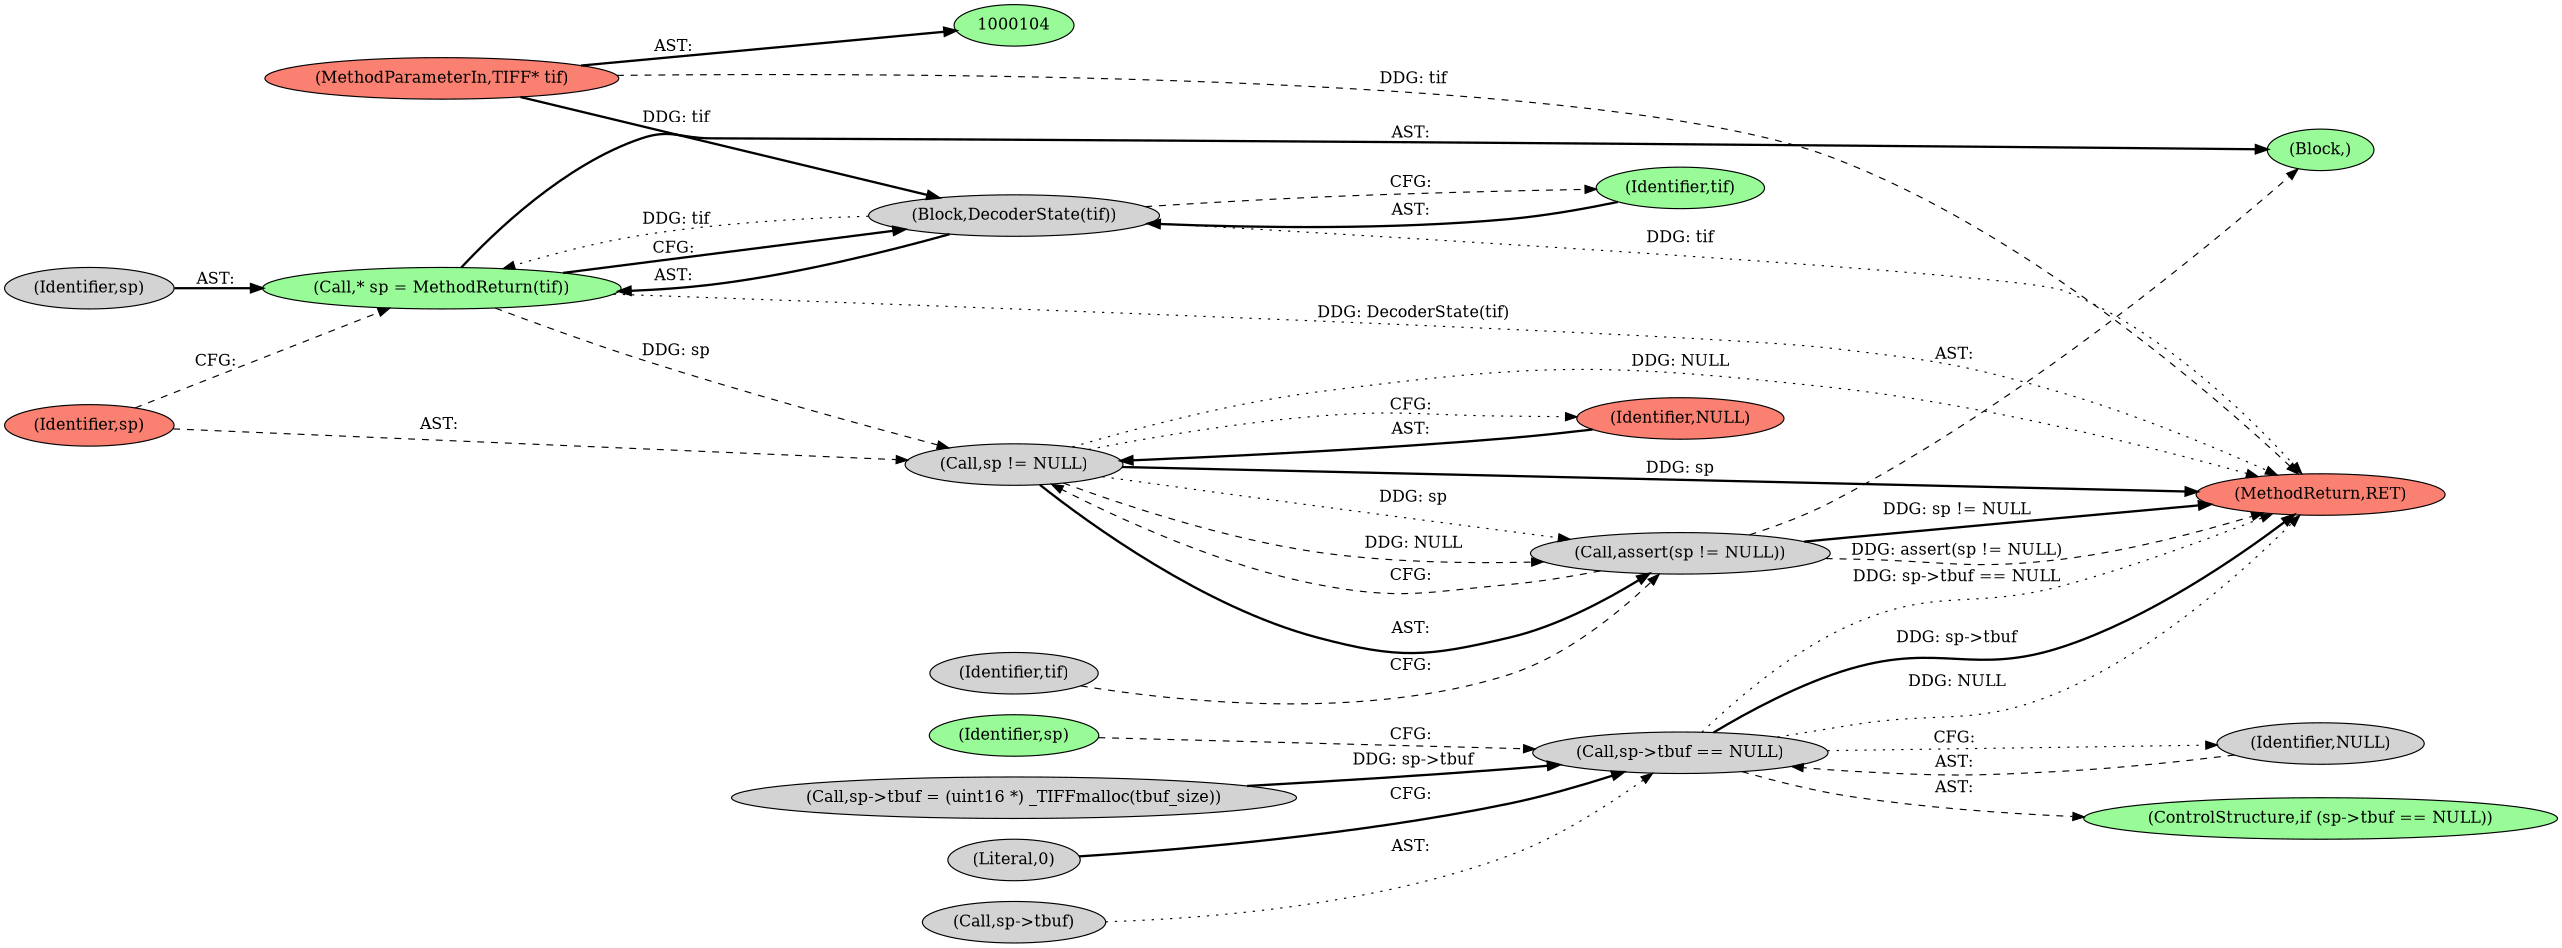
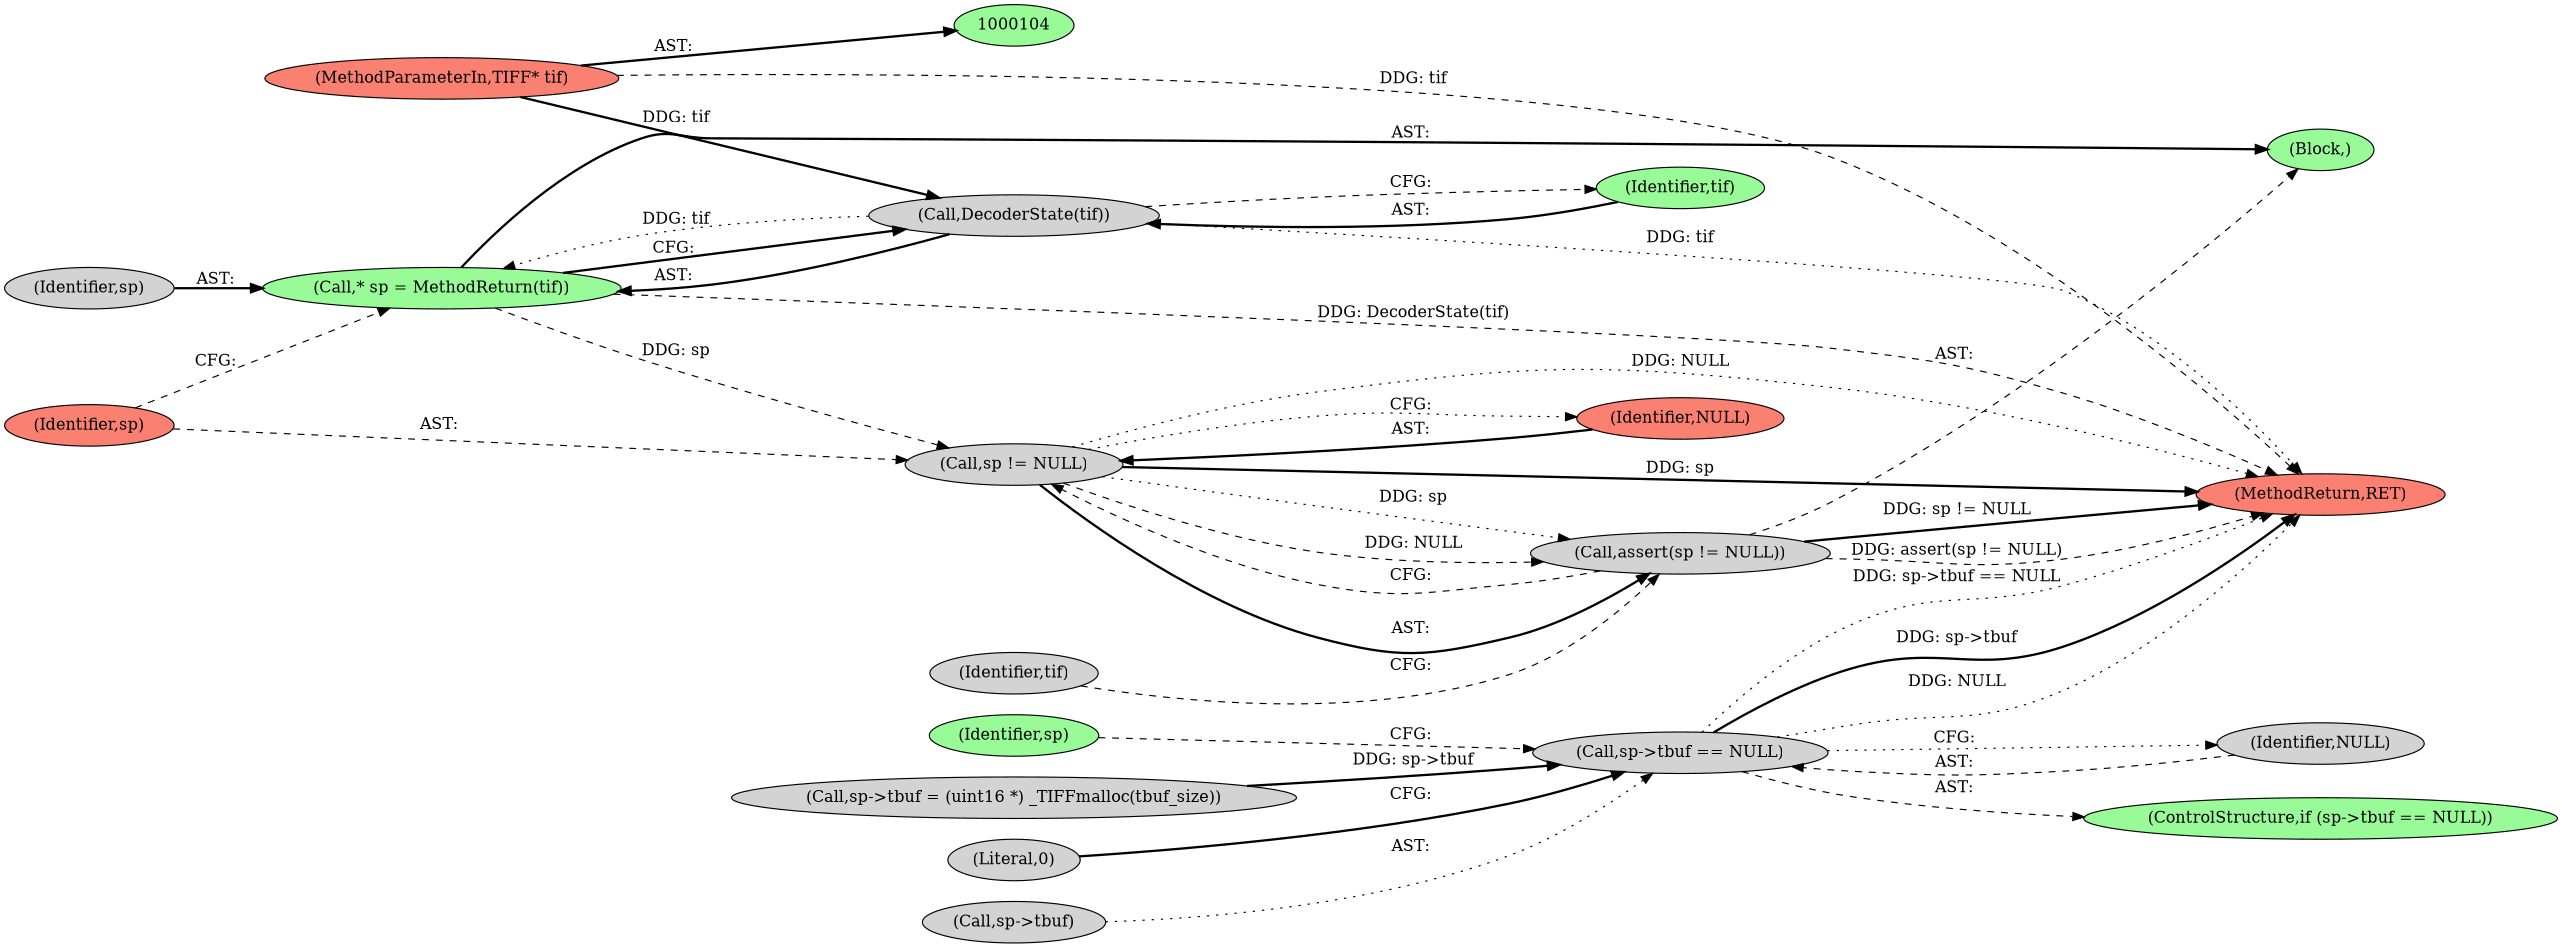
  digraph {
    rankdir=LR
    node [fillcolor=lightgrey style=filled]
    edge [style=bold]
    n1 [fillcolor=palegreen label="(Call,* sp = MethodReturn(tif))"]
-   n2 [label="(Block,DecoderState(tif))"]
+   n2 [label="(Call,DecoderState(tif))"]
    n3 [label="(Call,sp != NULL)"]
    n4 [fillcolor=salmon label="(MethodReturn,RET)"]
    n5 [fillcolor=palegreen label="(Block,)"]
    n6 [fillcolor=palegreen label="(Identifier,tif)"]
    n7 [label="(Call,assert(sp != NULL))"]
    n8 [fillcolor=salmon label="(Identifier,NULL)"]
    n9 [fillcolor=salmon label="(MethodParameterIn,TIFF* tif)"]
    1000104 [fillcolor=palegreen]
    n11 [label="(Call,sp->tbuf == NULL)"]
    n12 [label="(Identifier,NULL)"]
    n13 [fillcolor=palegreen label="(ControlStructure,if (sp->tbuf == NULL))"]
    n14 [label="(Literal,0)"]
    n15 [fillcolor=salmon label="(Identifier,sp)"]
    n16 [label="(Identifier,sp)"]
    n17 [label="(Call,sp->tbuf)"]
    n18 [fillcolor=palegreen label="(Identifier,sp)"]
    n19 [label="(Identifier,tif)"]
    n20 [label="(Call,sp->tbuf = (uint16 *) _TIFFmalloc(tbuf_size))"]
    n1 -> n2 [label="CFG: "]
    n1 -> n3 [label="DDG: sp" style=dashed]
-   n1 -> n4 [label="DDG: DecoderState(tif)" style=dotted]
+   n1 -> n4 [label="DDG: DecoderState(tif)" style=dashed]
    n1 -> n5 [label="AST: "]
    n2 -> n1 [label="AST: "]
    n2 -> n1 [label="DDG: tif" style=dotted]
    n2 -> n4 [label="DDG: tif" style=dotted]
    n2 -> n6 [label="CFG: " style=dashed]
    n3 -> n4 [label="DDG: NULL" style=dotted]
    n3 -> n4 [label="DDG: sp"]
    n3 -> n7 [label="AST: "]
    n3 -> n7 [label="DDG: sp" style=dotted]
    n3 -> n7 [label="DDG: NULL" style=dashed]
    n3 -> n8 [label="CFG: " style=dotted]
    n6 -> n2 [label="AST: "]
    n7 -> n3 [label="CFG: " style=dashed]
    n7 -> n4 [label="DDG: sp != NULL"]
    n7 -> n4 [label="DDG: assert(sp != NULL)" style=dashed]
    n7 -> n5 [label="AST: " style=dashed]
    n8 -> n3 [label="AST: "]
    n9 -> n2 [label="DDG: tif"]
    n9 -> n4 [label="DDG: tif" style=dashed]
    n9 -> 1000104 [label="AST: "]
    n11 -> n4 [label="DDG: sp->tbuf == NULL" style=dotted]
    n11 -> n4 [label="DDG: sp->tbuf"]
    n11 -> n4 [label="DDG: NULL" style=dotted]
    n11 -> n12 [label="CFG: " style=dotted]
    n11 -> n13 [label="AST: " style=dashed]
    n12 -> n11 [label="AST: " style=dashed]
    n14 -> n11 [label="CFG: "]
    n15 -> n1 [label="CFG: " style=dashed]
    n15 -> n3 [label="AST: " style=dashed]
    n16 -> n1 [label="AST: "]
    n17 -> n11 [label="AST: " style=dotted]
    n18 -> n11 [label="CFG: " style=dashed]
    n19 -> n7 [label="CFG: " style=dashed]
    n20 -> n11 [label="DDG: sp->tbuf"]
  }
